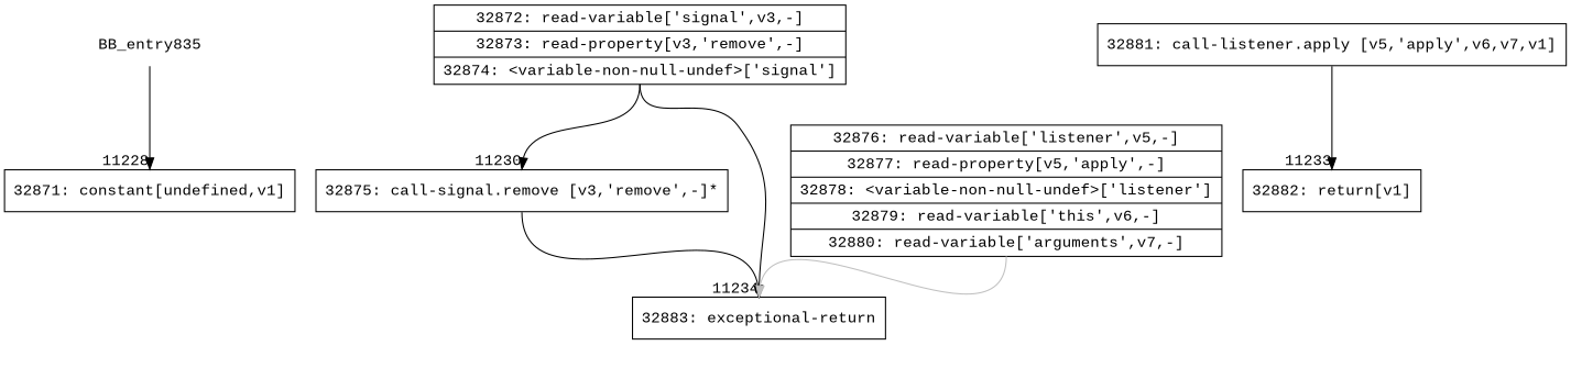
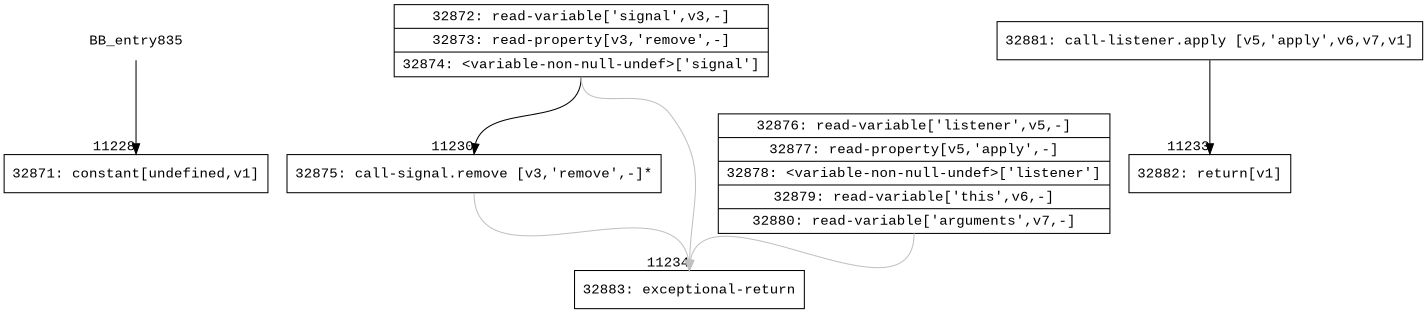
  digraph {
    fontname="Liberation Mono"
    rankdir=TD
    node [fontname="Liberation Mono" shape=record]
    edge [fontname="Liberation Mono" headport=n tailport=s]
    BB_entry835 [shape=none]
    n2 [label="{32871: constant[undefined,v1]}"]
    n3 [label="{32872: read-variable['signal',v3,-]|32873: read-property[v3,'remove',-]|32874: \<variable-non-null-undef\>['signal']}"]
    n4 [label="{32875: call-signal.remove [v3,'remove',-]*}"]
    n5 [label="{32883: exceptional-return}"]
    n6 [label="{32876: read-variable['listener',v5,-]|32877: read-property[v5,'apply',-]|32878: \<variable-non-null-undef\>['listener']|32879: read-variable['this',v6,-]|32880: read-variable['arguments',v7,-]}"]
    n7 [label="{32881: call-listener.apply [v5,'apply',v6,v7,v1]}"]
    n8 [label="{32882: return[v1]}"]
    BB_entry835 -> n2 [headlabel="    11228"]
    n3 -> n4 [headlabel="      11230"]
-   n3 -> n5 [color=black headlabel="      11234"]
-   n4 -> n5 [color=black]
+   n3 -> n5 [color=gray headlabel="      11234"]
+   n4 -> n5 [color=gray]
    n6 -> n5 [color=gray]
    n7 -> n8 [headlabel="      11233"]
  }
